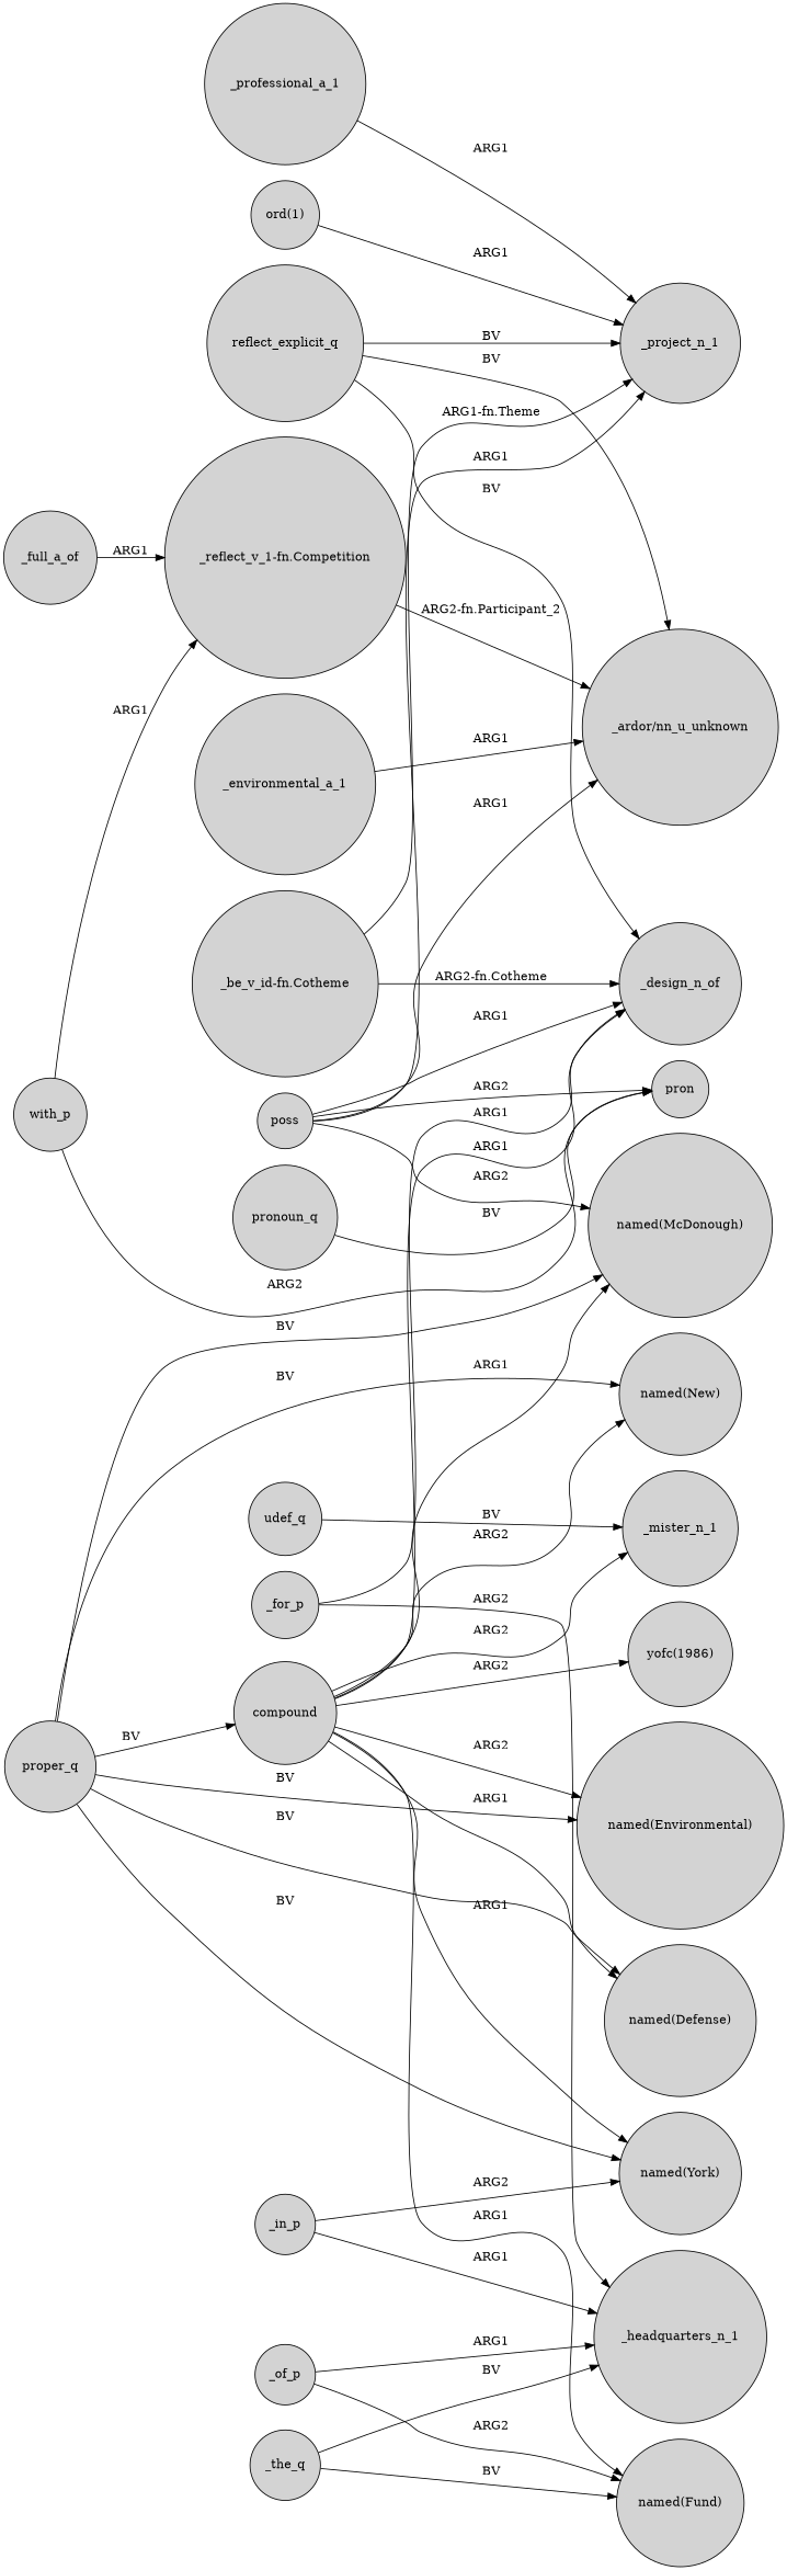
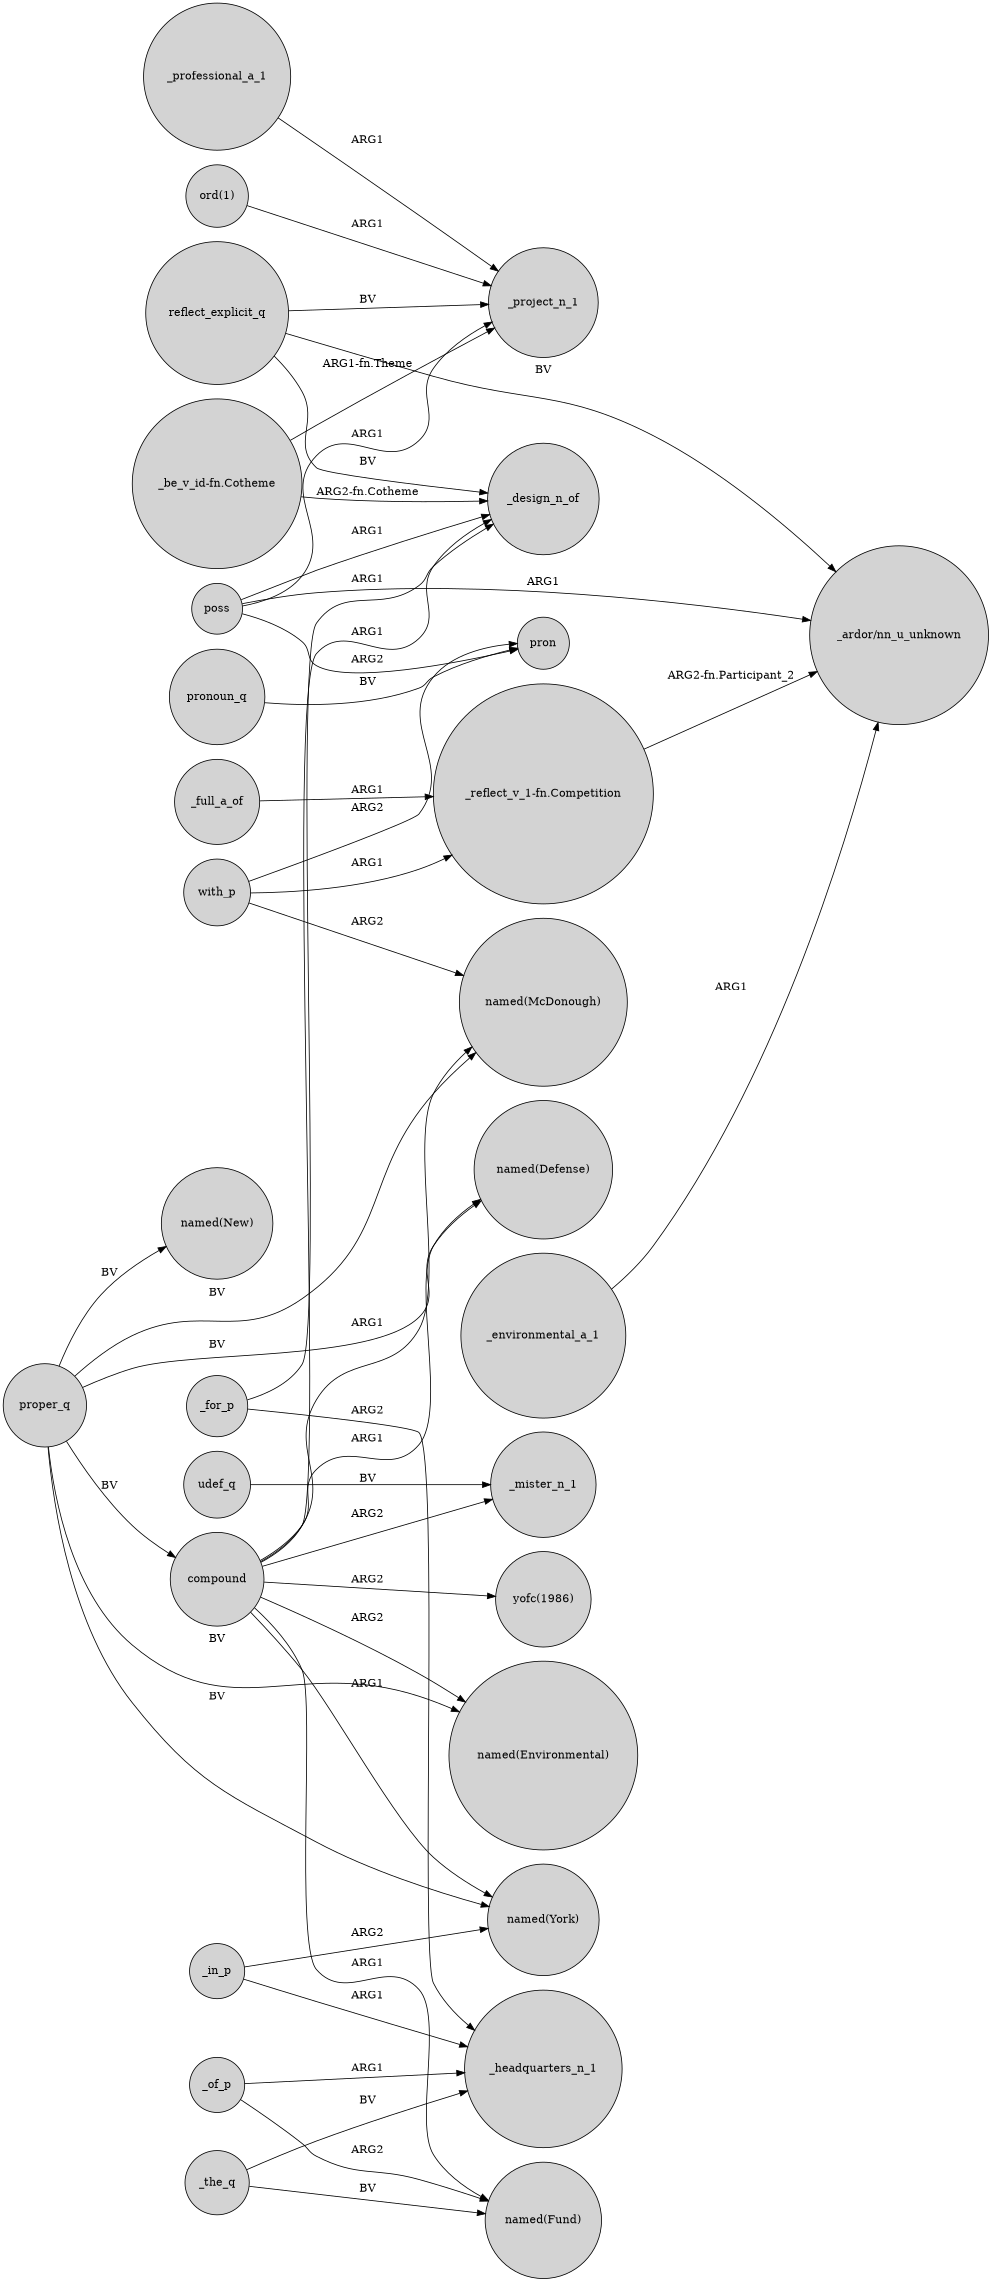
  digraph {
    rankdir=LR
    node [shape=circle style=filled]
    n1 [label=reflect_explicit_q]
    _project_n_1
    _design_n_of
    "_ardor/nn_u_unknown"
    proper_q
    "named(Defense)"
    "named(New)"
    "named(McDonough)"
    "named(York)"
    "named(Environmental)"
    compound
    "yofc(1986)"
    _mister_n_1
    "named(Fund)"
    _the_q
    _headquarters_n_1
    _of_p
    "ord(1)"
    "_be_v_id-fn.Cotheme"
    poss
    pron
    _for_p
    udef_q
    pronoun_q
    with_p
    "_reflect_v_1-fn.Competition"
    _in_p
    _environmental_a_1
    _professional_a_1
    _full_a_of
    n1 -> _project_n_1 [label=BV]
    n1 -> _design_n_of [label=BV]
    n1 -> "_ardor/nn_u_unknown" [label=BV]
    proper_q -> "named(Defense)" [label=BV]
    proper_q -> "named(New)" [label=BV]
    proper_q -> "named(McDonough)" [label=BV]
    proper_q -> "named(York)" [label=BV]
    proper_q -> "named(Environmental)" [label=BV]
    proper_q -> compound [label=BV]
    compound -> _design_n_of [label=ARG1]
    compound -> "named(Defense)" [label=ARG1]
-   compound -> "named(New)" [label=ARG2]
    compound -> "named(McDonough)" [label=ARG1]
    compound -> "named(York)" [label=ARG1]
    compound -> "named(Environmental)" [label=ARG2]
    compound -> "yofc(1986)" [label=ARG2]
    compound -> _mister_n_1 [label=ARG2]
    compound -> "named(Fund)" [label=ARG1]
    _the_q -> "named(Fund)" [label=BV]
    _the_q -> _headquarters_n_1 [label=BV]
    _of_p -> "named(Fund)" [label=ARG2]
    _of_p -> _headquarters_n_1 [label=ARG1]
    "ord(1)" -> _project_n_1 [label=ARG1]
    "_be_v_id-fn.Cotheme" -> _project_n_1 [label="ARG1-fn.Theme"]
    "_be_v_id-fn.Cotheme" -> _design_n_of [label="ARG2-fn.Cotheme"]
    poss -> _project_n_1 [label=ARG1]
    poss -> _design_n_of [label=ARG1]
    poss -> "_ardor/nn_u_unknown" [label=ARG1]
-   poss -> "named(McDonough)" [label=ARG2]
+   with_p -> "named(McDonough)" [label=ARG2]
    poss -> pron [label=ARG2]
    _for_p -> _design_n_of [label=ARG1]
    _for_p -> _headquarters_n_1 [label=ARG2]
    udef_q -> _mister_n_1 [label=BV]
    pronoun_q -> pron [label=BV]
    with_p -> pron [label=ARG2]
    with_p -> "_reflect_v_1-fn.Competition" [label=ARG1]
    "_reflect_v_1-fn.Competition" -> "_ardor/nn_u_unknown" [label="ARG2-fn.Participant_2"]
    _in_p -> "named(York)" [label=ARG2]
    _in_p -> _headquarters_n_1 [label=ARG1]
    _environmental_a_1 -> "_ardor/nn_u_unknown" [label=ARG1]
    _professional_a_1 -> _project_n_1 [label=ARG1]
    _full_a_of -> "_reflect_v_1-fn.Competition" [label=ARG1]
  }
